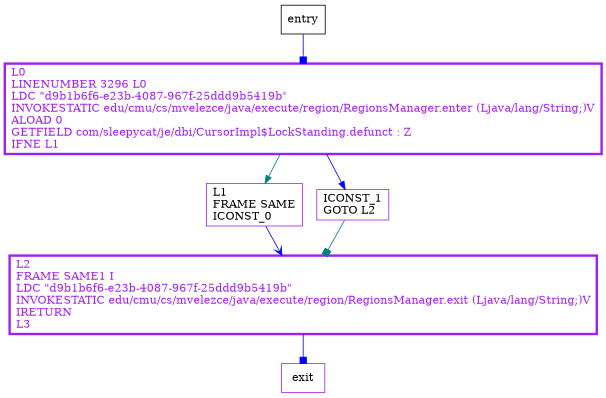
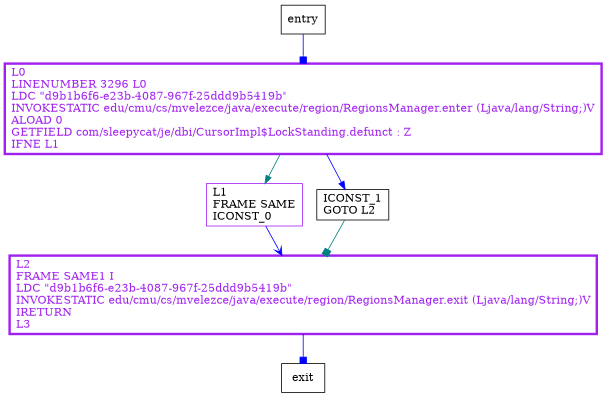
  digraph {
    node [shape=record]
    edge [arrowhead=box color=blue]
    n1 [color=purple fontcolor=purple label="L0\lLINENUMBER 3296 L0\lLDC \"d9b1b6f6-e23b-4087-967f-25ddd9b5419b\"\lINVOKESTATIC edu/cmu/cs/mvelezce/java/execute/region/RegionsManager.enter (Ljava/lang/String;)V\lALOAD 0\lGETFIELD com/sleepycat/je/dbi/CursorImpl$LockStanding.defunct : Z\lIFNE L1\l" penwidth=3]
    n2 [color=purple label="L1\lFRAME SAME\lICONST_0\l"]
-   n3 [label="ICONST_1\lGOTO L2\l" color=purple]
+   n3 [label="ICONST_1\lGOTO L2\l"]
    n4 [color=purple fontcolor=purple label="L2\lFRAME SAME1 I\lLDC \"d9b1b6f6-e23b-4087-967f-25ddd9b5419b\"\lINVOKESTATIC edu/cmu/cs/mvelezce/java/execute/region/RegionsManager.exit (Ljava/lang/String;)V\lIRETURN\lL3\l" penwidth=3]
-   exit [color=purple]
+   exit
    entry
    n1 -> n2 [arrowhead=normal color=teal]
    n1 -> n3 [arrowhead=normal]
    n2 -> n4 [arrowhead=vee]
    n3 -> n4 [color=teal]
    n4 -> exit
    entry -> n1
  }
